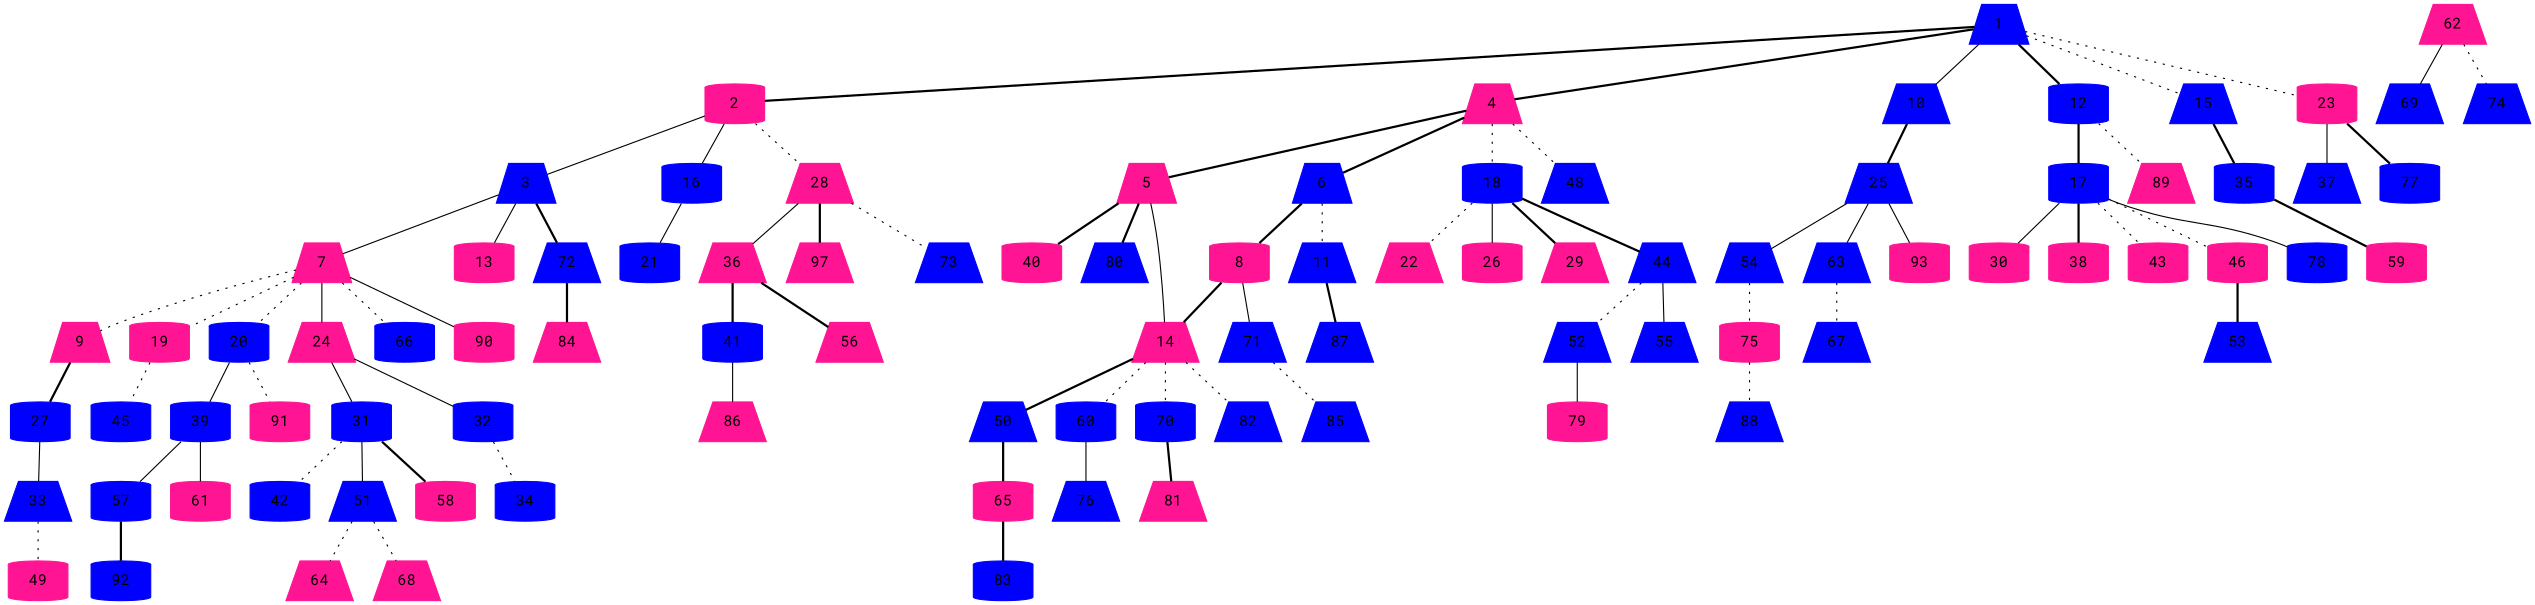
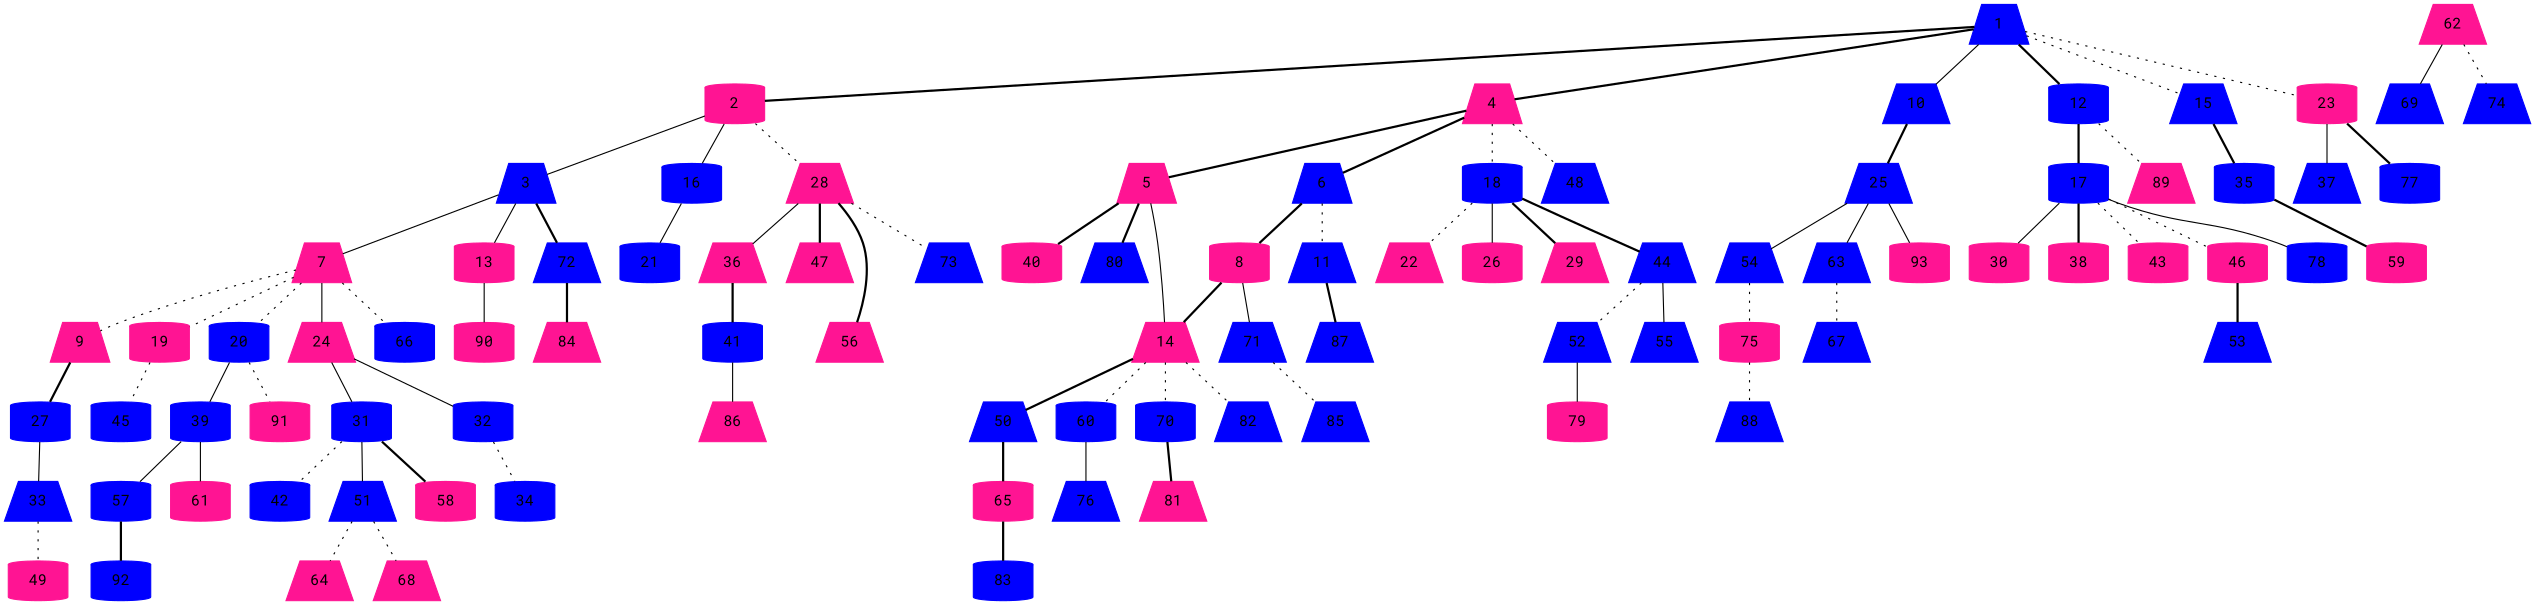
  graph {
    fontname="Roboto Mono"
    node [color=blue fontname="Roboto Mono" shape=trapezium style=filled]
    edge [fontname="Roboto Mono" style=dotted]
    2 [color=deeppink shape=cylinder]
    1
    4 [color=deeppink]
    10
    12 [shape=cylinder]
    15
    23 [color=deeppink shape=cylinder]
    3
    16 [shape=cylinder]
    28 [color=deeppink]
    5 [color=deeppink]
    6
    18 [shape=cylinder]
    48
    25
    17 [shape=cylinder]
    89 [color=deeppink]
    35 [shape=cylinder]
    37
    77 [shape=cylinder]
    7 [color=deeppink]
    13 [color=deeppink shape=cylinder]
    72
    21 [shape=cylinder]
    36 [color=deeppink]
-   47 [color=deeppink label=97]
+   47 [color=deeppink]
    56 [color=deeppink]
    73
    9 [color=deeppink]
    19 [color=deeppink shape=cylinder]
    20 [shape=cylinder]
    24 [color=deeppink]
    66 [shape=cylinder]
    90 [color=deeppink shape=cylinder]
    84 [color=deeppink]
    40 [color=deeppink shape=cylinder]
    80
    14 [color=deeppink]
    8 [color=deeppink shape=cylinder]
    11
    22 [color=deeppink]
    26 [color=deeppink shape=cylinder]
    29 [color=deeppink]
    44
    62 [color=deeppink]
    69
    74
    71
    87
    27 [shape=cylinder]
    45 [shape=cylinder]
    39 [shape=cylinder]
    91 [color=deeppink shape=cylinder]
    31 [shape=cylinder]
    32 [shape=cylinder]
    50
    60 [shape=cylinder]
    70 [shape=cylinder]
    82
    85
    33
    54
    63
    93 [color=deeppink shape=cylinder]
    30 [color=deeppink shape=cylinder]
    38 [color=deeppink shape=cylinder]
    43 [color=deeppink shape=cylinder]
    46 [color=deeppink shape=cylinder]
    78 [shape=cylinder]
    65 [color=deeppink shape=cylinder]
    76
    81 [color=deeppink]
    59 [color=deeppink shape=cylinder]
    53
    52
    55
    57 [shape=cylinder]
    61 [color=deeppink shape=cylinder]
    42 [shape=cylinder]
    51
    58 [color=deeppink shape=cylinder]
    34 [shape=cylinder]
    75 [color=deeppink shape=cylinder]
    67
    49 [color=deeppink shape=cylinder]
    41 [shape=cylinder]
    64 [color=deeppink]
    68 [color=deeppink]
    86 [color=deeppink]
    92 [shape=cylinder]
    79 [color=deeppink shape=cylinder]
    83 [shape=cylinder]
    88
    2 -- 3 [style=solid]
    2 -- 16 [style=solid]
    2 -- 28
    1 -- 2 [style=bold]
    1 -- 4 [style=bold]
    1 -- 10 [style=solid]
    1 -- 12 [style=bold]
    1 -- 15
    1 -- 23
    4 -- 5 [style=bold]
    4 -- 6 [style=bold]
    4 -- 18
    4 -- 48
    10 -- 25 [style=bold]
    12 -- 17 [style=bold]
    12 -- 89
    15 -- 35 [style=bold]
    23 -- 37 [style=solid]
    23 -- 77 [style=bold]
    3 -- 7 [style=solid]
    3 -- 13 [style=solid]
    3 -- 72 [style=bold]
    16 -- 21 [style=solid]
    28 -- 36 [style=solid]
    28 -- 47 [style=bold]
-   36 -- 56 [style=bold]
+   28 -- 56 [style=bold]
    28 -- 73
    5 -- 40 [style=bold]
    5 -- 80 [style=bold]
    5 -- 14 [style=solid]
    6 -- 8 [style=bold]
    6 -- 11
    18 -- 22
    18 -- 26 [style=solid]
    18 -- 29 [style=bold]
    18 -- 44 [style=bold]
    25 -- 54 [style=solid]
    25 -- 63 [style=solid]
    25 -- 93 [style=solid]
    17 -- 30 [style=solid]
    17 -- 38 [style=bold]
    17 -- 43
    17 -- 46
    17 -- 78 [style=solid]
    35 -- 59 [style=bold]
    7 -- 9
    7 -- 19
    7 -- 20
    7 -- 24 [style=solid]
    7 -- 66
-   7 -- 90 [style=solid]
+   13 -- 90 [style=solid]
    72 -- 84 [style=bold]
    36 -- 41 [style=bold]
    9 -- 27 [style=bold]
    19 -- 45
    20 -- 39 [style=solid]
    20 -- 91
    24 -- 31 [style=solid]
    24 -- 32 [style=solid]
    14 -- 50 [style=bold]
    14 -- 60
    14 -- 70
    14 -- 82
    8 -- 14 [style=bold]
    8 -- 71 [style=solid]
    11 -- 87 [style=bold]
    44 -- 52
    44 -- 55 [style=solid]
    62 -- 69 [style=solid]
    62 -- 74
    71 -- 85
    27 -- 33 [style=solid]
    39 -- 57 [style=solid]
    39 -- 61 [style=solid]
    31 -- 42
    31 -- 51 [style=solid]
    31 -- 58 [style=bold]
    32 -- 34
    50 -- 65 [style=bold]
    60 -- 76 [style=solid]
    70 -- 81 [style=bold]
    33 -- 49
    54 -- 75
    63 -- 67
    46 -- 53 [style=bold]
    65 -- 83 [style=bold]
    52 -- 79 [style=solid]
    57 -- 92 [style=bold]
    51 -- 64
    51 -- 68
    75 -- 88
    41 -- 86 [style=solid]
  }
